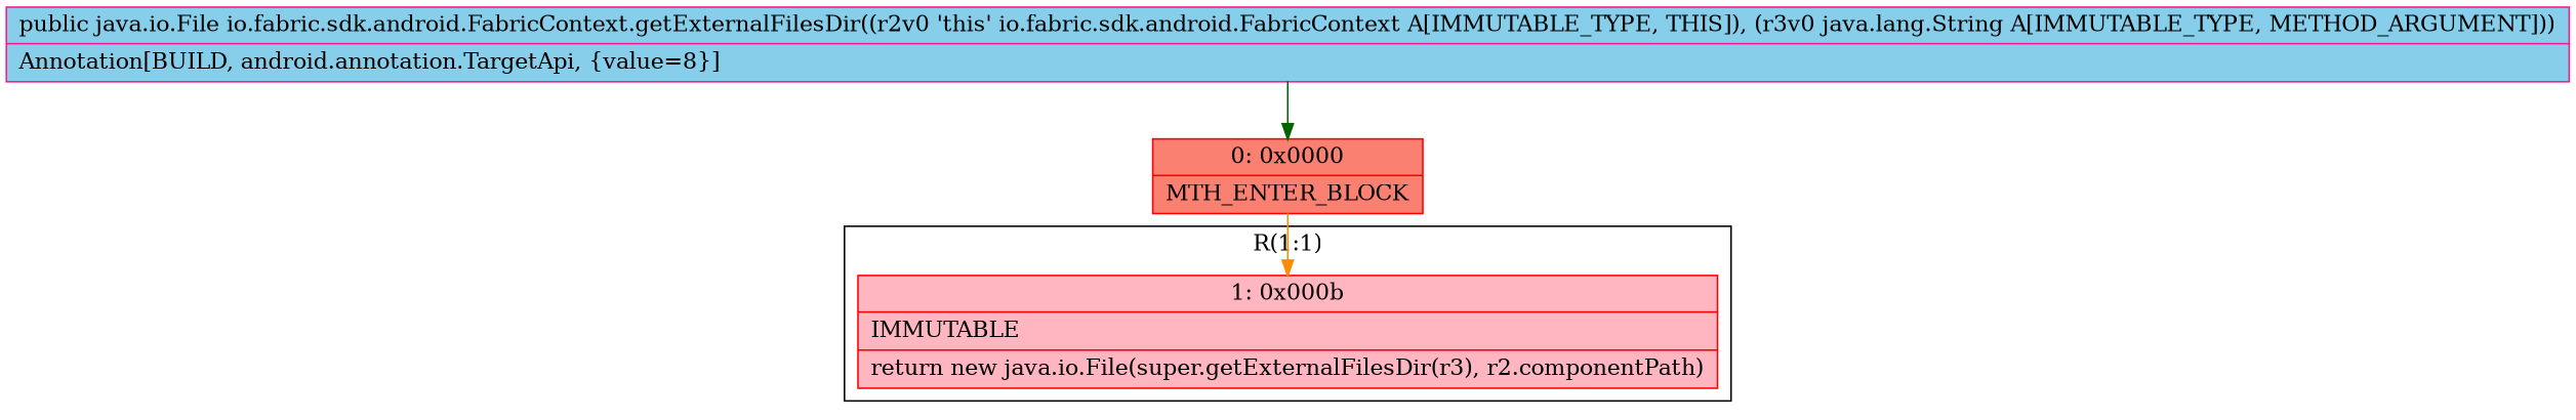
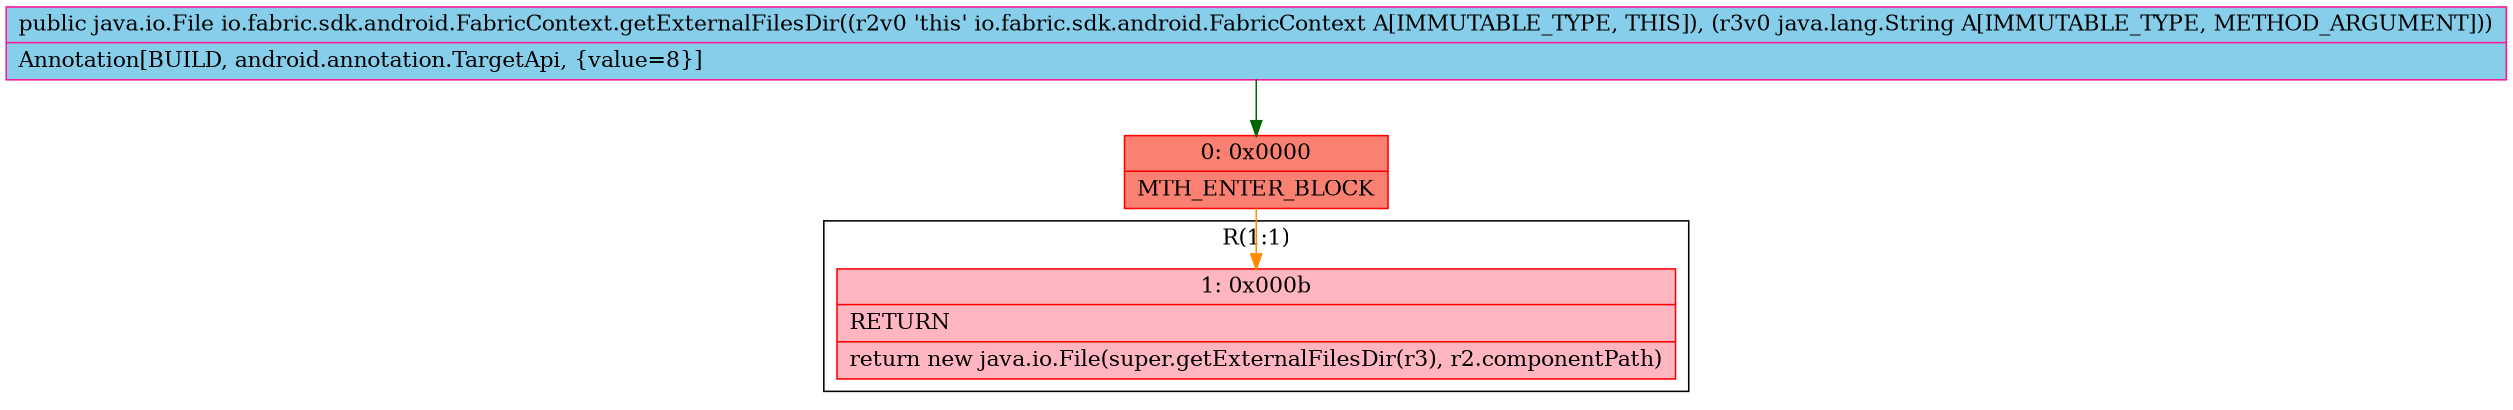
  digraph {
    node [color=red shape=record style=filled]
-   n1 [label="{1\:\ 0x000b|IMMUTABLE\l|return new java.io.File(super.getExternalFilesDir(r3), r2.componentPath)\l}" fillcolor=lightpink]
+   n1 [label="{1\:\ 0x000b|RETURN\l|return new java.io.File(super.getExternalFilesDir(r3), r2.componentPath)\l}" fillcolor=lightpink]
    n2 [label="{0\:\ 0x0000|MTH_ENTER_BLOCK\l}" fillcolor=salmon]
    n3 [label="{public java.io.File io.fabric.sdk.android.FabricContext.getExternalFilesDir((r2v0 'this' io.fabric.sdk.android.FabricContext A[IMMUTABLE_TYPE, THIS]), (r3v0 java.lang.String A[IMMUTABLE_TYPE, METHOD_ARGUMENT]))  | Annotation[BUILD, android.annotation.TargetApi, \{value=8\}]\l}" fillcolor=skyblue color=deeppink]
    subgraph cluster_1 {
      label="R(1:1)"
      n1
    }
    n2 -> n1 [color=darkorange]
    n3 -> n2 [color=darkgreen]
  }
